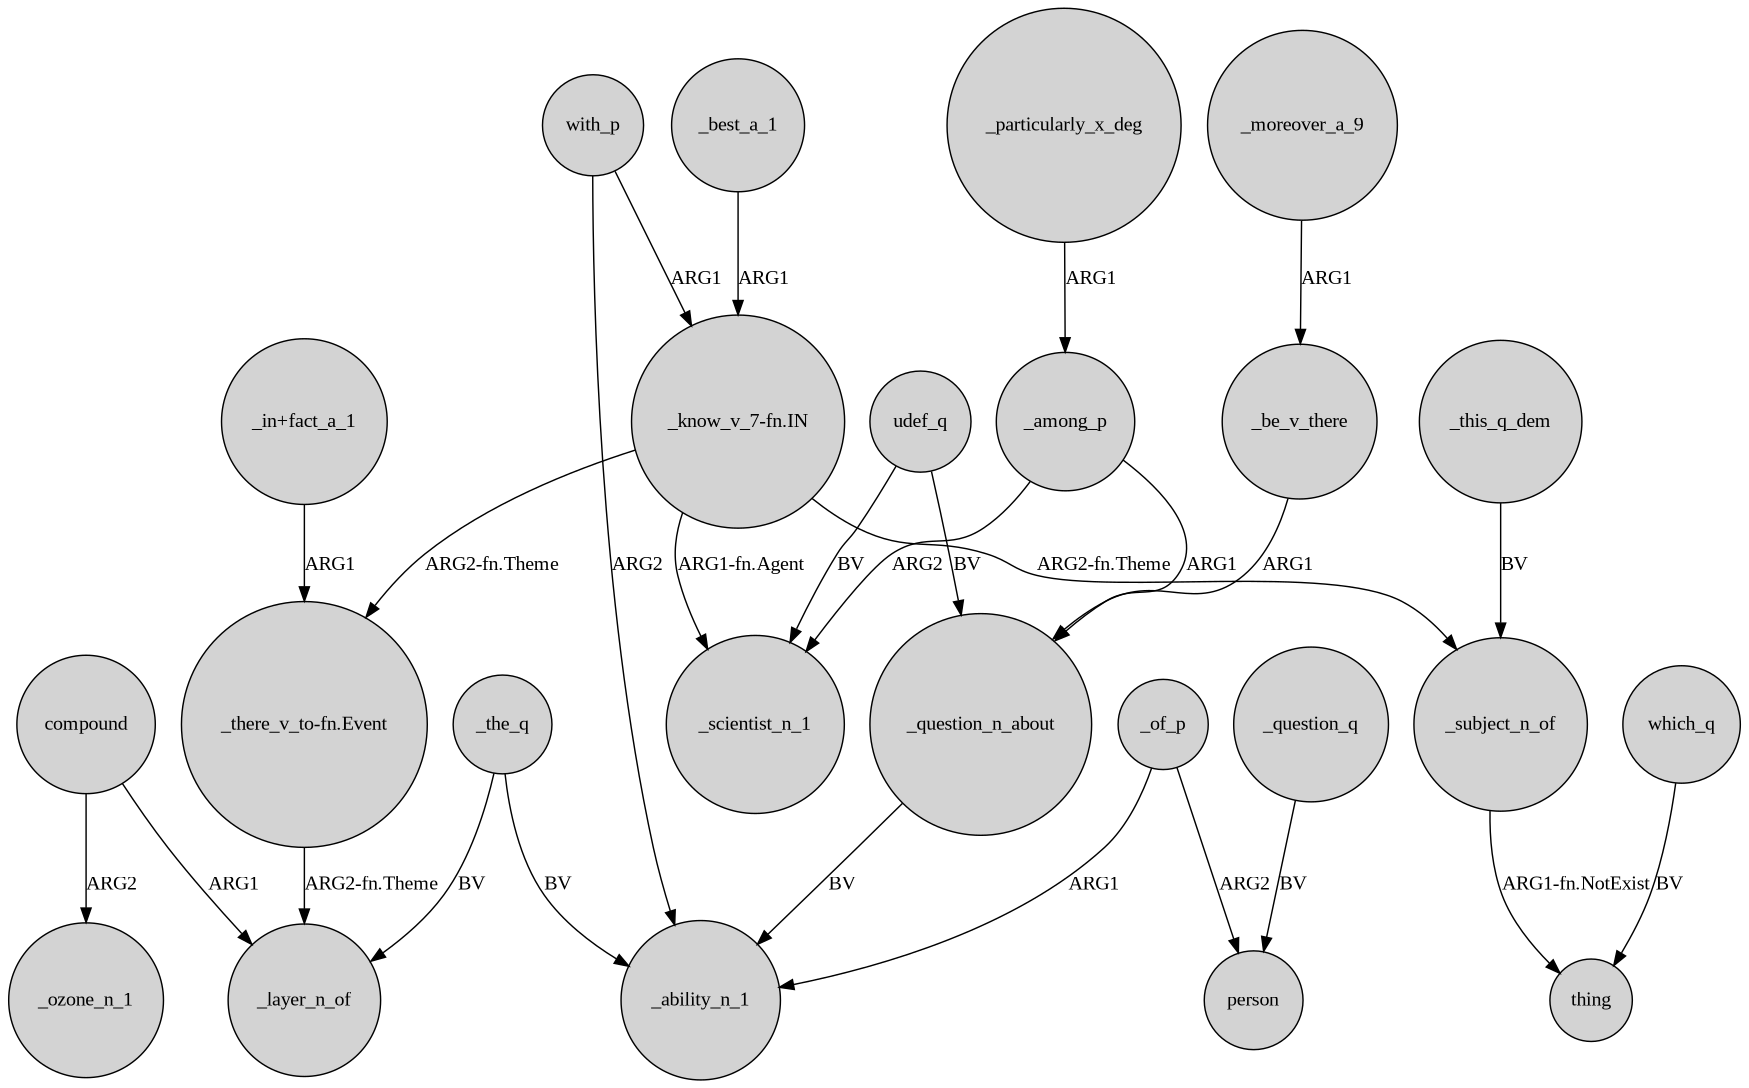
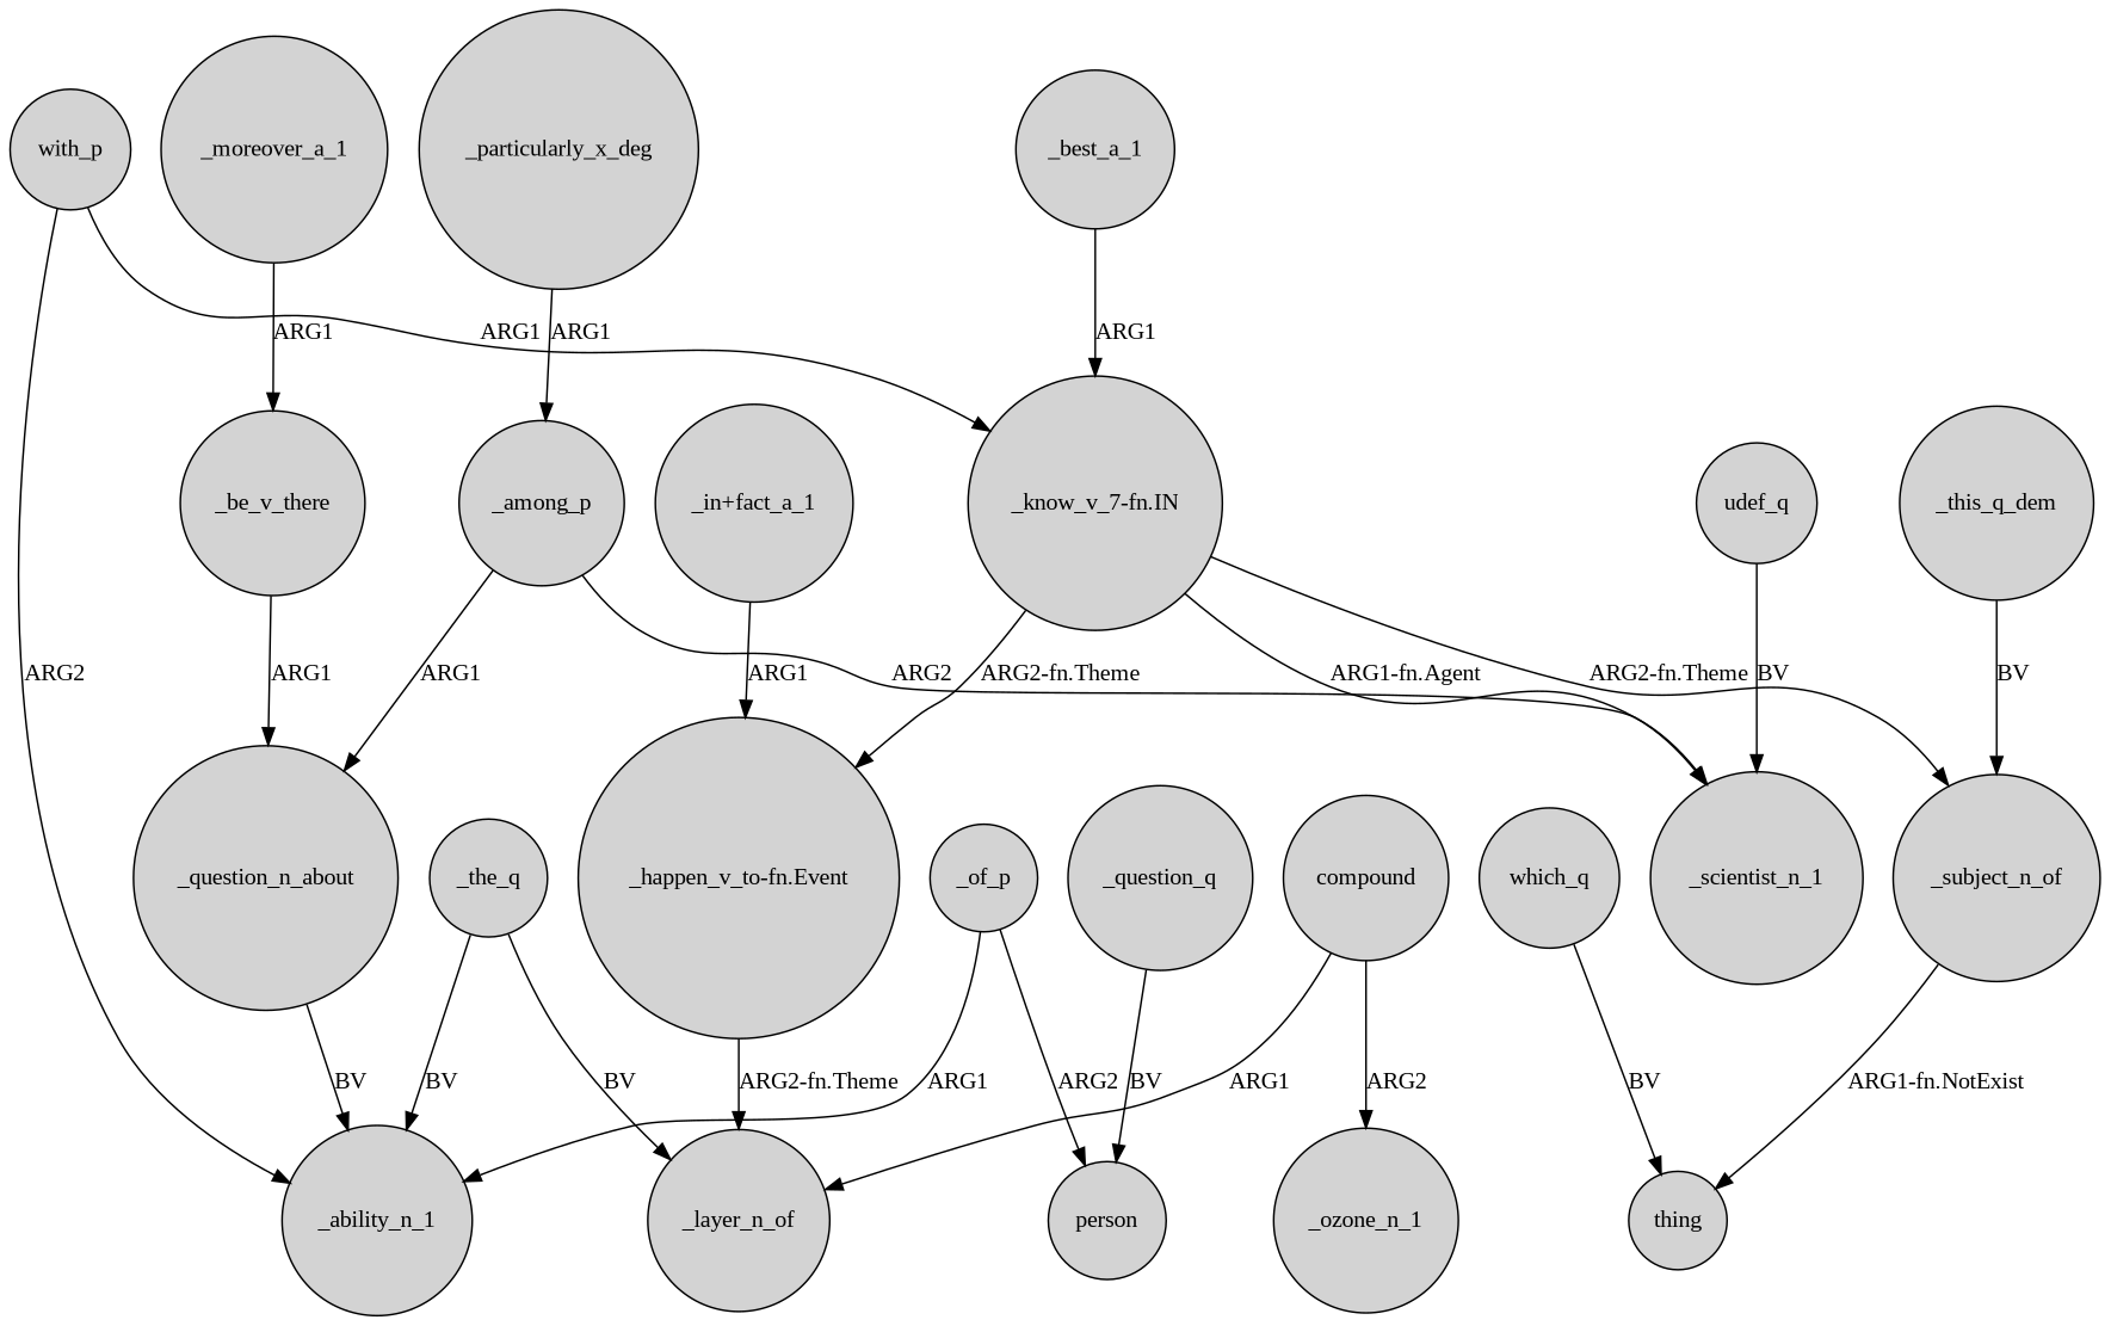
  digraph {
    fontname="Liberation Serif"
    node [fontname="Liberation Serif" shape=circle style=filled]
    edge [fontname="Liberation Serif"]
    _question_n_about
    _ability_n_1
    udef_q
    _scientist_n_1
    "_in+fact_a_1"
-   "_happen_v_to-fn.Event" [label="_there_v_to-fn.Event"]
+   "_happen_v_to-fn.Event"
    _layer_n_of
    _this_q_dem
    _subject_n_of
    thing
    _among_p
-   _moreover_a_1 [label=_moreover_a_9]
+   _moreover_a_1
    _be_v_there
    n14 [label="_know_v_7-fn.IN"]
    compound
    _ozone_n_1
    _particularly_x_deg
    with_p
    _of_p
    person
    _best_a_1
    _the_q
    n23 [label=_question_q]
    which_q
    _question_n_about -> _ability_n_1 [label=BV]
-   udef_q -> _question_n_about [label=BV]
    udef_q -> _scientist_n_1 [label=BV]
    "_in+fact_a_1" -> "_happen_v_to-fn.Event" [label=ARG1]
    "_happen_v_to-fn.Event" -> _layer_n_of [label="ARG2-fn.Theme"]
    _this_q_dem -> _subject_n_of [label=BV]
    _subject_n_of -> thing [label="ARG1-fn.NotExist"]
    _among_p -> _question_n_about [label=ARG1]
    _among_p -> _scientist_n_1 [label=ARG2]
    _moreover_a_1 -> _be_v_there [label=ARG1]
    _be_v_there -> _question_n_about [label=ARG1]
    n14 -> _scientist_n_1 [label="ARG1-fn.Agent"]
    n14 -> "_happen_v_to-fn.Event" [label="ARG2-fn.Theme"]
    n14 -> _subject_n_of [label="ARG2-fn.Theme"]
    compound -> _layer_n_of [label=ARG1]
    compound -> _ozone_n_1 [label=ARG2]
    _particularly_x_deg -> _among_p [label=ARG1]
    with_p -> _ability_n_1 [label=ARG2]
    with_p -> n14 [label=ARG1]
    _of_p -> _ability_n_1 [label=ARG1]
    _of_p -> person [label=ARG2]
    _best_a_1 -> n14 [label=ARG1]
    _the_q -> _ability_n_1 [label=BV]
    _the_q -> _layer_n_of [label=BV]
    n23 -> person [label=BV]
    which_q -> thing [label=BV]
  }
